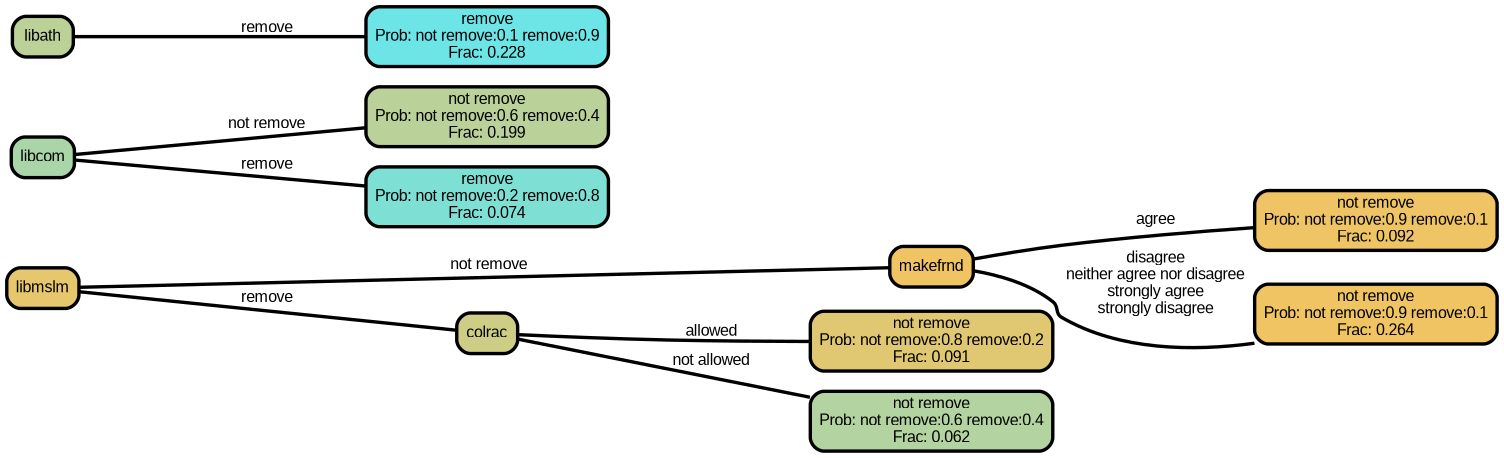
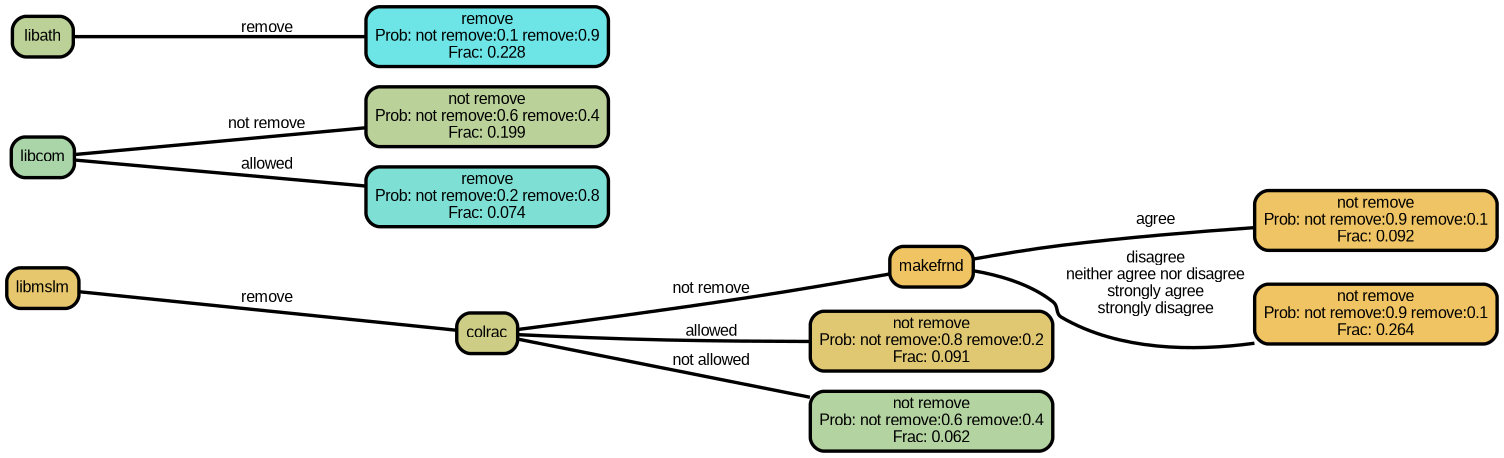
  graph {
    fontname="Liberation Sans"
    rankdir=LR
    ranksep="0 equally"
    splines=straight
    node [color=black fillcolor="#f0c463" fontcolor=black fontname="Liberation Sans" penwidth=3 shape=box style="filled, rounded"]
    edge [color=black fontname="Liberation Sans" penwidth=3]
    n1 [fillcolor="#efc464" label="not remove\nProb: not remove:0.9 remove:0.1\nFrac: 0.092"]
    n2 [label=makefrnd]
    n3 [label="not remove\nProb: not remove:0.9 remove:0.1\nFrac: 0.264"]
    n4 [fillcolor="#e6c76d" label=libmslm]
    n5 [fillcolor="#cecd85" label=colrac]
    n6 [fillcolor="#e0c873" label="not remove\nProb: not remove:0.8 remove:0.2\nFrac: 0.091"]
    n7 [fillcolor="#b3d3a0" label="not remove\nProb: not remove:0.6 remove:0.4\nFrac: 0.062"]
    n8 [fillcolor="#aad5a9" label=libcom]
    n9 [fillcolor="#bad199" label="not remove\nProb: not remove:0.6 remove:0.4\nFrac: 0.199"]
    n10 [fillcolor="#7ee0d5" label="remove\nProb: not remove:0.2 remove:0.8\nFrac: 0.074"]
    n11 [fillcolor="#bbd198" label=libath]
    n12 [fillcolor="#6de4e6" label="remove\nProb: not remove:0.1 remove:0.9\nFrac: 0.228"]
    subgraph sub_1 {
      rank=same
    }
    n2 -- n1 [label=" agree"]
    n2 -- n3 [label=" disagree\n neither agree nor disagree\n strongly agree\n strongly disagree"]
-   n4 -- n2 [label=" not remove"]
+   n5 -- n2 [label=" not remove"]
    n4 -- n5 [label=" remove"]
    n5 -- n6 [label=" allowed"]
    n5 -- n7 [label=" not allowed"]
    n8 -- n9 [label=" not remove"]
-   n8 -- n10 [label=" remove"]
+   n8 -- n10 [label=" allowed"]
    n11 -- n12 [label=" remove"]
  }
